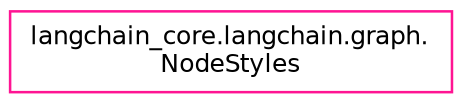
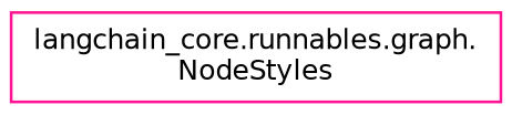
  digraph {
    rankdir=LR
-   n1 [color=deeppink fillcolor=white fontname=Helvetica fontsize=10 height=0.2 label="langchain_core.langchain.graph.\lNodeStyles" shape=record style=filled width=0.4]
+   n1 [color=deeppink fillcolor=white fontname=Helvetica fontsize=10 height=0.2 label="langchain_core.runnables.graph.\lNodeStyles" shape=record style=filled width=0.4]
  }
